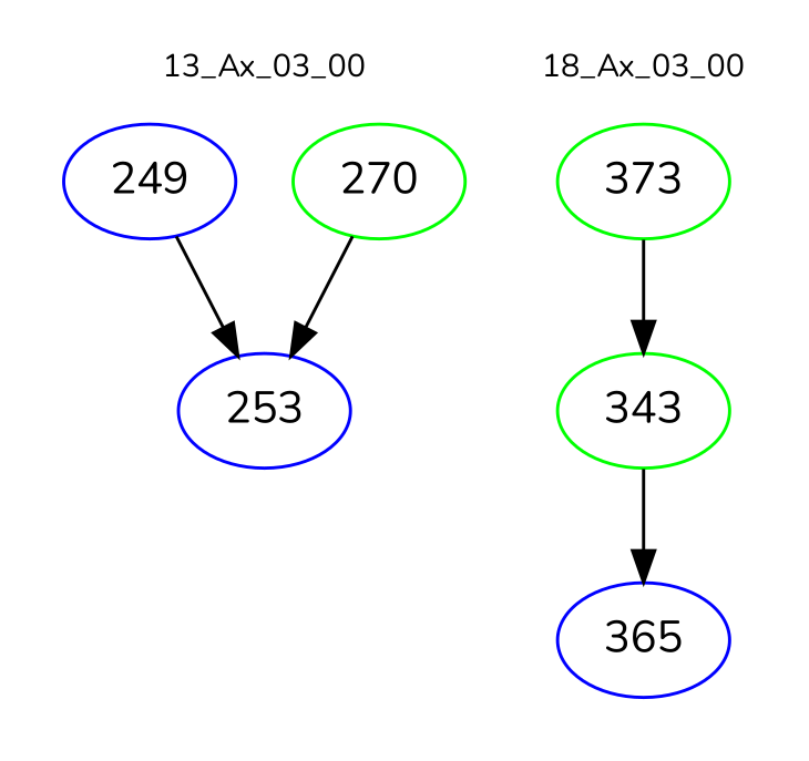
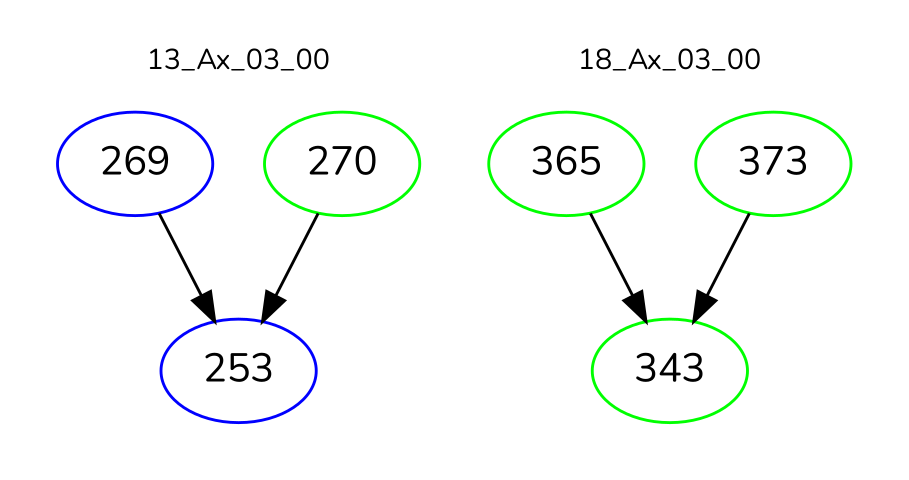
  digraph {
    fontname=Nunito
    node [color=green fontname=Nunito]
    edge [color=black fontname=Nunito]
    n1 [label=270]
    n2 [color=blue label=253]
-   n3 [color=blue label=249]
+   n3 [color=blue label=269]
    n4 [label=373]
    n5 [label=343]
-   n6 [color=blue label=365]
+   n6 [label=365]
    subgraph cluster_1 {
      color=white
      fontsize=10
      label="13_Ax_03_00"
      n1
      n2
      n3
    }
    subgraph cluster_2 {
      color=white
      fontsize=10
      label="18_Ax_03_00"
      n4
      n5
      n6
    }
    n1 -> n2
    n3 -> n2
    n4 -> n5
-   n5 -> n6
+   n6 -> n5
  }
